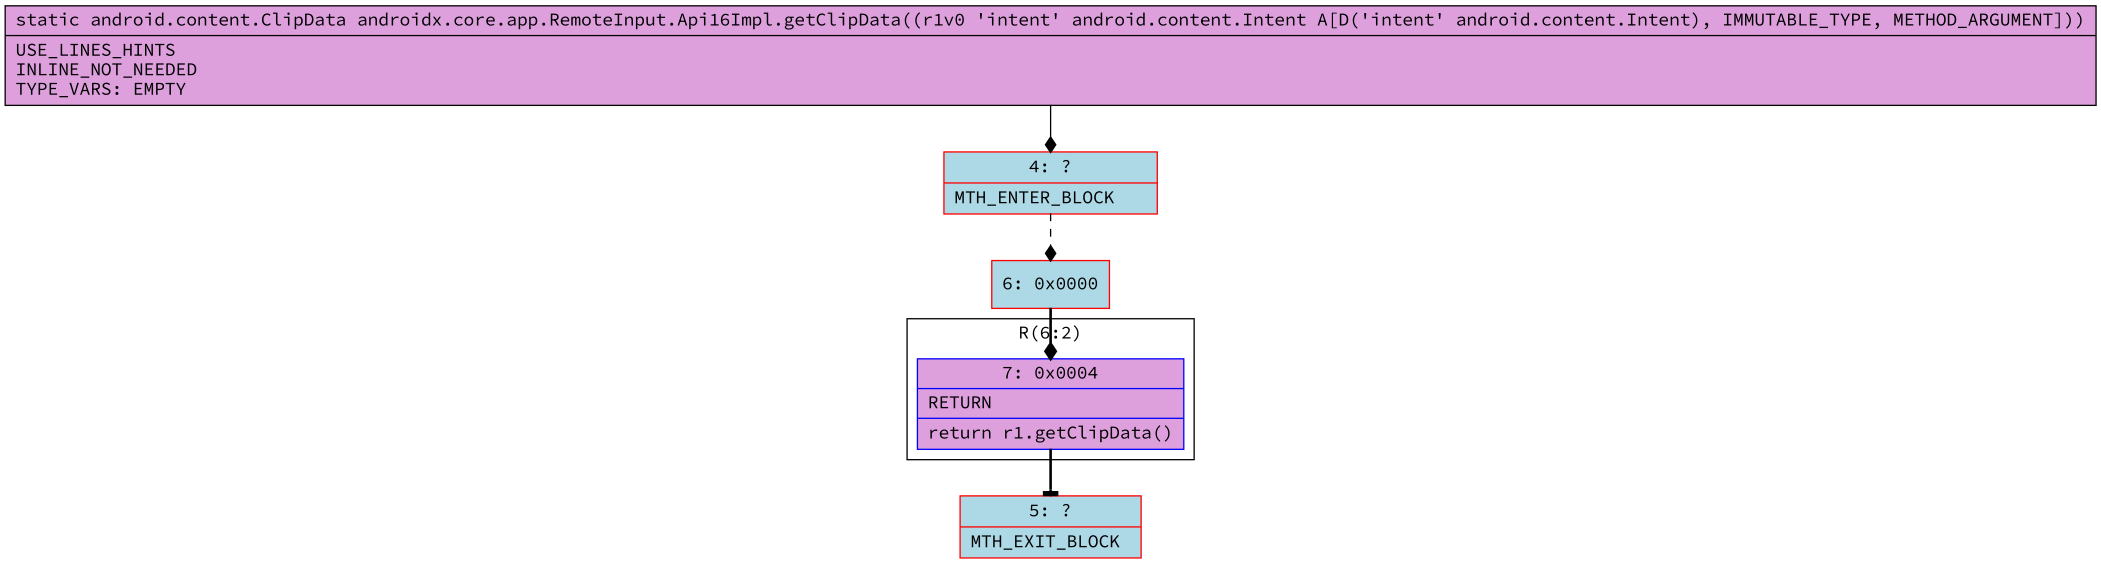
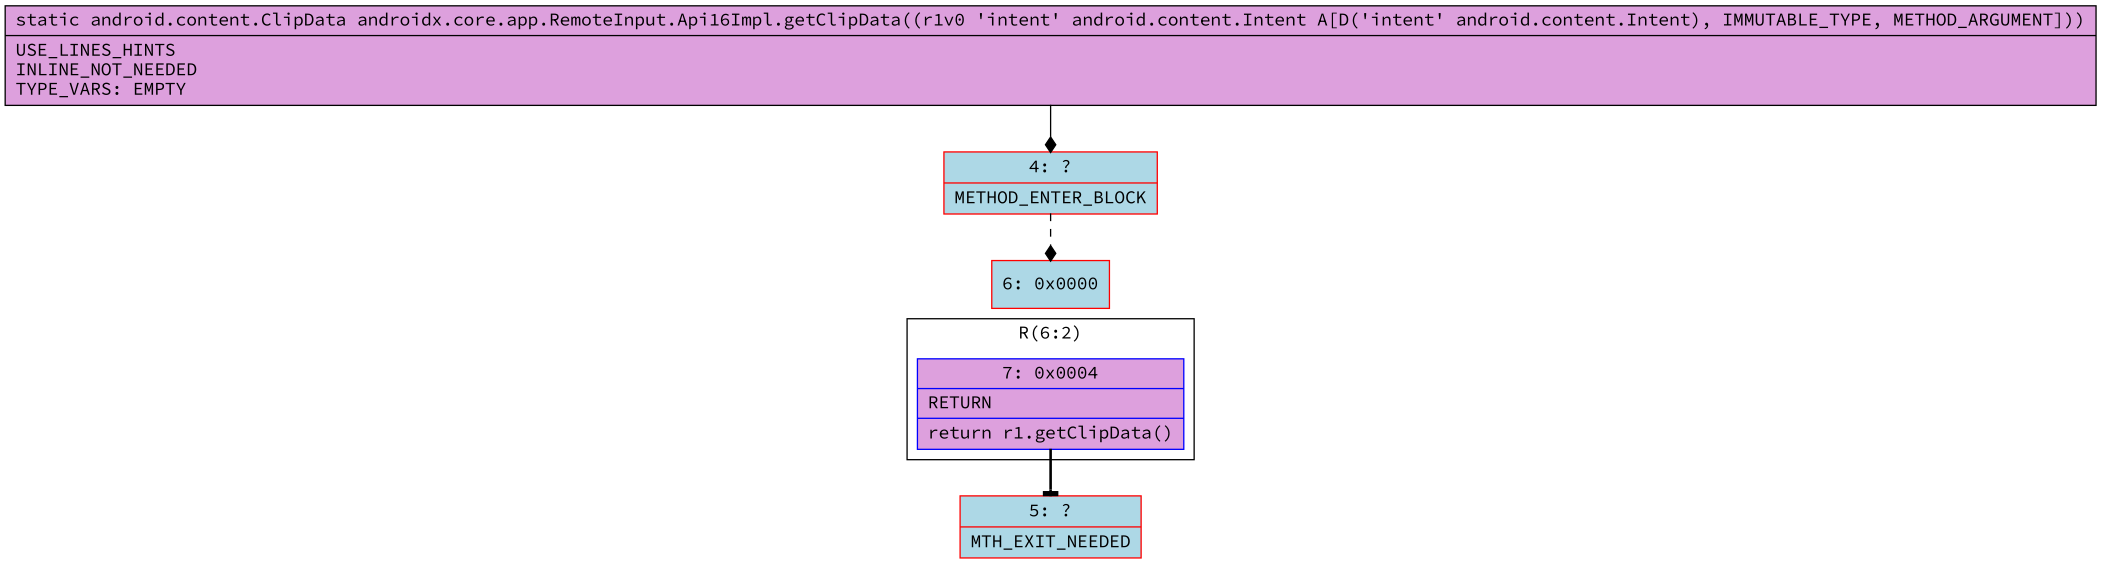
  digraph {
    fontname="Source Code Pro"
    node [color=red fillcolor=lightblue fontname="Source Code Pro" shape=record style=filled]
    edge [arrowhead=diamond fontname="Source Code Pro" style=bold]
    n1 [color=blue fillcolor=plum label="{7\:\ 0x0004|RETURN\l|return r1.getClipData()\l}"]
-   n2 [label="{5\:\ ?|MTH_EXIT_BLOCK\l}"]
-   n3 [label="{4\:\ ?|MTH_ENTER_BLOCK\l}"]
+   n2 [label="{5\:\ ?|MTH_EXIT_NEEDED\l}"]
+   n3 [label="{4\:\ ?|METHOD_ENTER_BLOCK\l}"]
    n4 [label="{6\:\ 0x0000}"]
    n5 [fillcolor=plum label="{static android.content.ClipData androidx.core.app.RemoteInput.Api16Impl.getClipData((r1v0 'intent' android.content.Intent A[D('intent' android.content.Intent), IMMUTABLE_TYPE, METHOD_ARGUMENT]))  | USE_LINES_HINTS\lINLINE_NOT_NEEDED\lTYPE_VARS: EMPTY\l}" color=""]
    subgraph cluster_1 {
      label="R(6:2)"
      n1
    }
    n1 -> n2 [arrowhead=tee]
    n3 -> n4 [style=dashed]
-   n4 -> n1
    n5 -> n3 [style=solid]
  }
